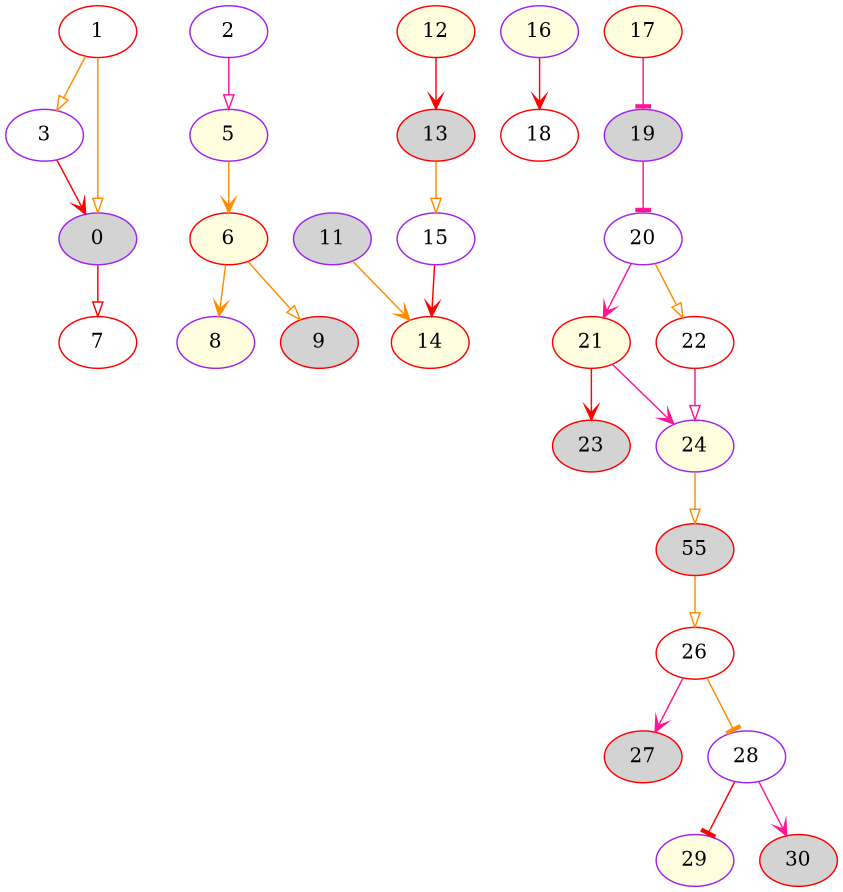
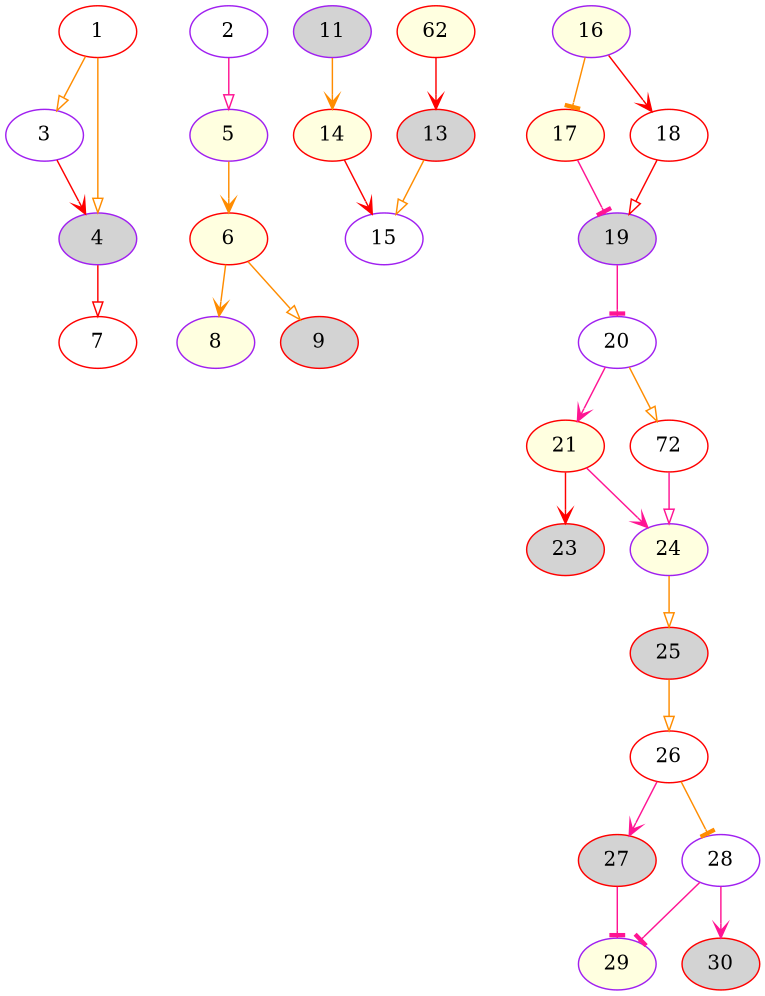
  digraph {
    fontname="DejaVu Serif"
    node [alpha=0.19 color=red fillcolor=white fontname="DejaVu Serif" style=filled]
    edge [arrowhead=vee color=darkorange fontname="DejaVu Serif"]
    1 [expect_size=13937664]
    3 [alpha=0.03 color=purple expect_size=31536128]
-   4 [alpha=0.14 color=purple expect_size=36692992 fillcolor=lightgrey label=0]
+   4 [alpha=0.14 color=purple expect_size=36692992 fillcolor=lightgrey]
    2 [color=purple expect_size=24401920]
    5 [alpha=0.09 color=purple expect_size=38211584 fillcolor=lightyellow]
    6 [alpha=0.09 expect_size=22174720 fillcolor=lightyellow]
    7 [alpha=0.18 expect_size=12257280]
    8 [color=purple expect_size=32448512 fillcolor=lightyellow]
    9 [alpha=0.14 expect_size=42280960 fillcolor=lightgrey]
    11 [alpha=0.09 color=purple expect_size=36188160 fillcolor=lightgrey]
    14 [alpha=0.02 expect_size=38111232 fillcolor=lightyellow]
-   12 [alpha=0.01 expect_size=33020928 fillcolor=lightyellow]
+   12 [alpha=0.01 expect_size=33020928 fillcolor=lightyellow label=62]
    13 [expect_size=29854720 fillcolor=lightgrey]
    15 [alpha=0.16 color=purple expect_size=23177216]
    16 [alpha=0.05 color=purple expect_size=43610112 fillcolor=lightyellow]
    17 [alpha=0.07 expect_size=18467840 fillcolor=lightyellow]
    18 [alpha=0.01 expect_size=13488128]
    19 [alpha=0.12 color=purple expect_size=11107328 fillcolor=lightgrey]
    20 [alpha=0.04 color=purple expect_size=43653120]
    21 [alpha=0.20 expect_size=7478272 fillcolor=lightyellow]
-   22 [alpha=0.04 expect_size=29829120]
+   22 [alpha=0.04 expect_size=29829120 label=72]
    23 [expect_size=33072128 fillcolor=lightgrey]
    24 [alpha=0.07 color=purple expect_size=30582784 fillcolor=lightyellow]
-   25 [alpha=0.09 expect_size=34679808 fillcolor=lightgrey label=55]
+   25 [alpha=0.09 expect_size=34679808 fillcolor=lightgrey]
    26 [alpha=0.18 expect_size=24175616]
    27 [alpha=0.11 expect_size=35364864 fillcolor=lightgrey]
    28 [alpha=0.15 color=purple expect_size=51943424]
    29 [alpha=0.14 color=purple expect_size=6483968 fillcolor=lightyellow]
    30 [alpha=0.12 expect_size=35542016 fillcolor=lightgrey]
    1 -> 3 [arrowhead=onormal]
    1 -> 4 [arrowhead=onormal]
    3 -> 4 [color=red]
    4 -> 7 [arrowhead=onormal color=red]
    2 -> 5 [arrowhead=onormal color=deeppink]
    5 -> 6
    6 -> 8
    6 -> 9 [arrowhead=onormal]
    11 -> 14
-   15 -> 14 [color=red]
+   14 -> 15 [color=red]
    12 -> 13 [color=red]
    13 -> 15 [arrowhead=onormal]
+   16 -> 17 [arrowhead=tee]
    16 -> 18 [color=red]
    17 -> 19 [arrowhead=tee color=deeppink]
+   18 -> 19 [arrowhead=onormal color=red]
    19 -> 20 [arrowhead=tee color=deeppink]
    20 -> 21 [color=deeppink]
    20 -> 22 [arrowhead=onormal]
    21 -> 23 [color=red]
    21 -> 24 [color=deeppink]
    22 -> 24 [arrowhead=onormal color=deeppink]
    24 -> 25 [arrowhead=onormal]
    25 -> 26 [arrowhead=onormal]
    26 -> 27 [color=deeppink]
    26 -> 28 [arrowhead=tee]
-   28 -> 29 [arrowhead=tee color=red]
+   27 -> 29 [arrowhead=tee color=deeppink]
+   28 -> 29 [arrowhead=tee color=deeppink]
    28 -> 30 [color=deeppink]
  }
